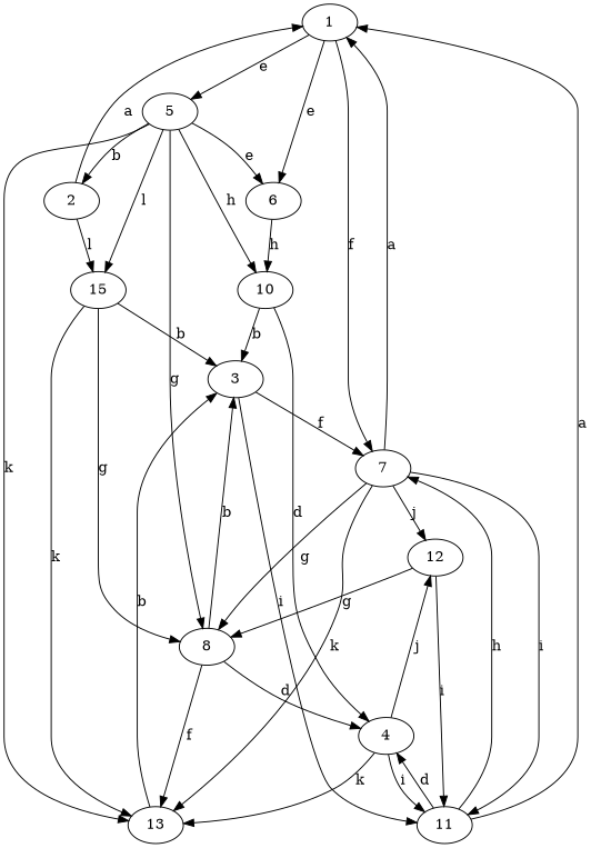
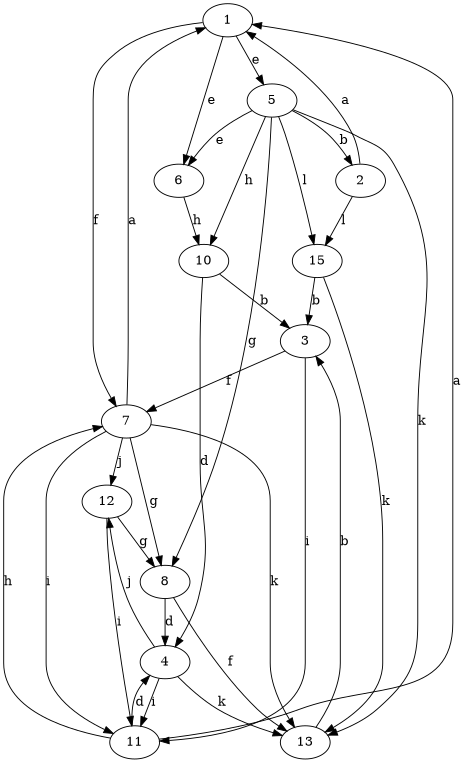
  strict digraph {
    1
    5
    6
    7
    2
    15
    13
    8
    10
    11
    12
    3
    4
    1 -> 5 [label=e]
    1 -> 6 [label=e]
    1 -> 7 [label=f]
    5 -> 6 [label=e]
    5 -> 2 [label=b]
    5 -> 15 [label=l]
    5 -> 13 [label=k]
    5 -> 8 [label=g]
    5 -> 10 [label=h]
    6 -> 10 [label=h]
    7 -> 1 [label=a]
    7 -> 13 [label=k]
    7 -> 8 [label=g]
    7 -> 11 [label=i]
    7 -> 12 [label=j]
    2 -> 1 [label=a]
    2 -> 15 [label=l]
    15 -> 13 [label=k]
-   15 -> 8 [label=g]
    15 -> 3 [label=b]
    13 -> 3 [label=b]
    8 -> 13 [label=f]
-   8 -> 3 [label=b]
    8 -> 4 [label=d]
    10 -> 3 [label=b]
    10 -> 4 [label=d]
    11 -> 1 [label=a]
    11 -> 7 [label=h]
    11 -> 4 [label=d]
    12 -> 8 [label=g]
    12 -> 11 [label=i]
    3 -> 7 [label=f]
    3 -> 11 [label=i]
    4 -> 13 [label=k]
    4 -> 11 [label=i]
    4 -> 12 [label=j]
  }
